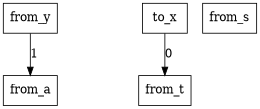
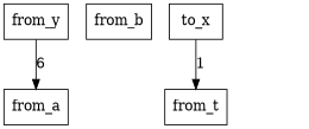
  digraph {
    rankdir=TB
    node [fillcolor=white shape=box style=filled]
    n1 [label=<from_a>]
+   n2 [label=<from_b>]
    n3 [label=<from_t>]
    n4 [label=<to_x>]
-   n5 [label=<from_s>]
    n6 [label=<from_y>]
-   n4 -> n3 [label=0]
-   n6 -> n1 [label=1]
+   n4 -> n3 [label=1]
+   n6 -> n1 [label=6]
  }
